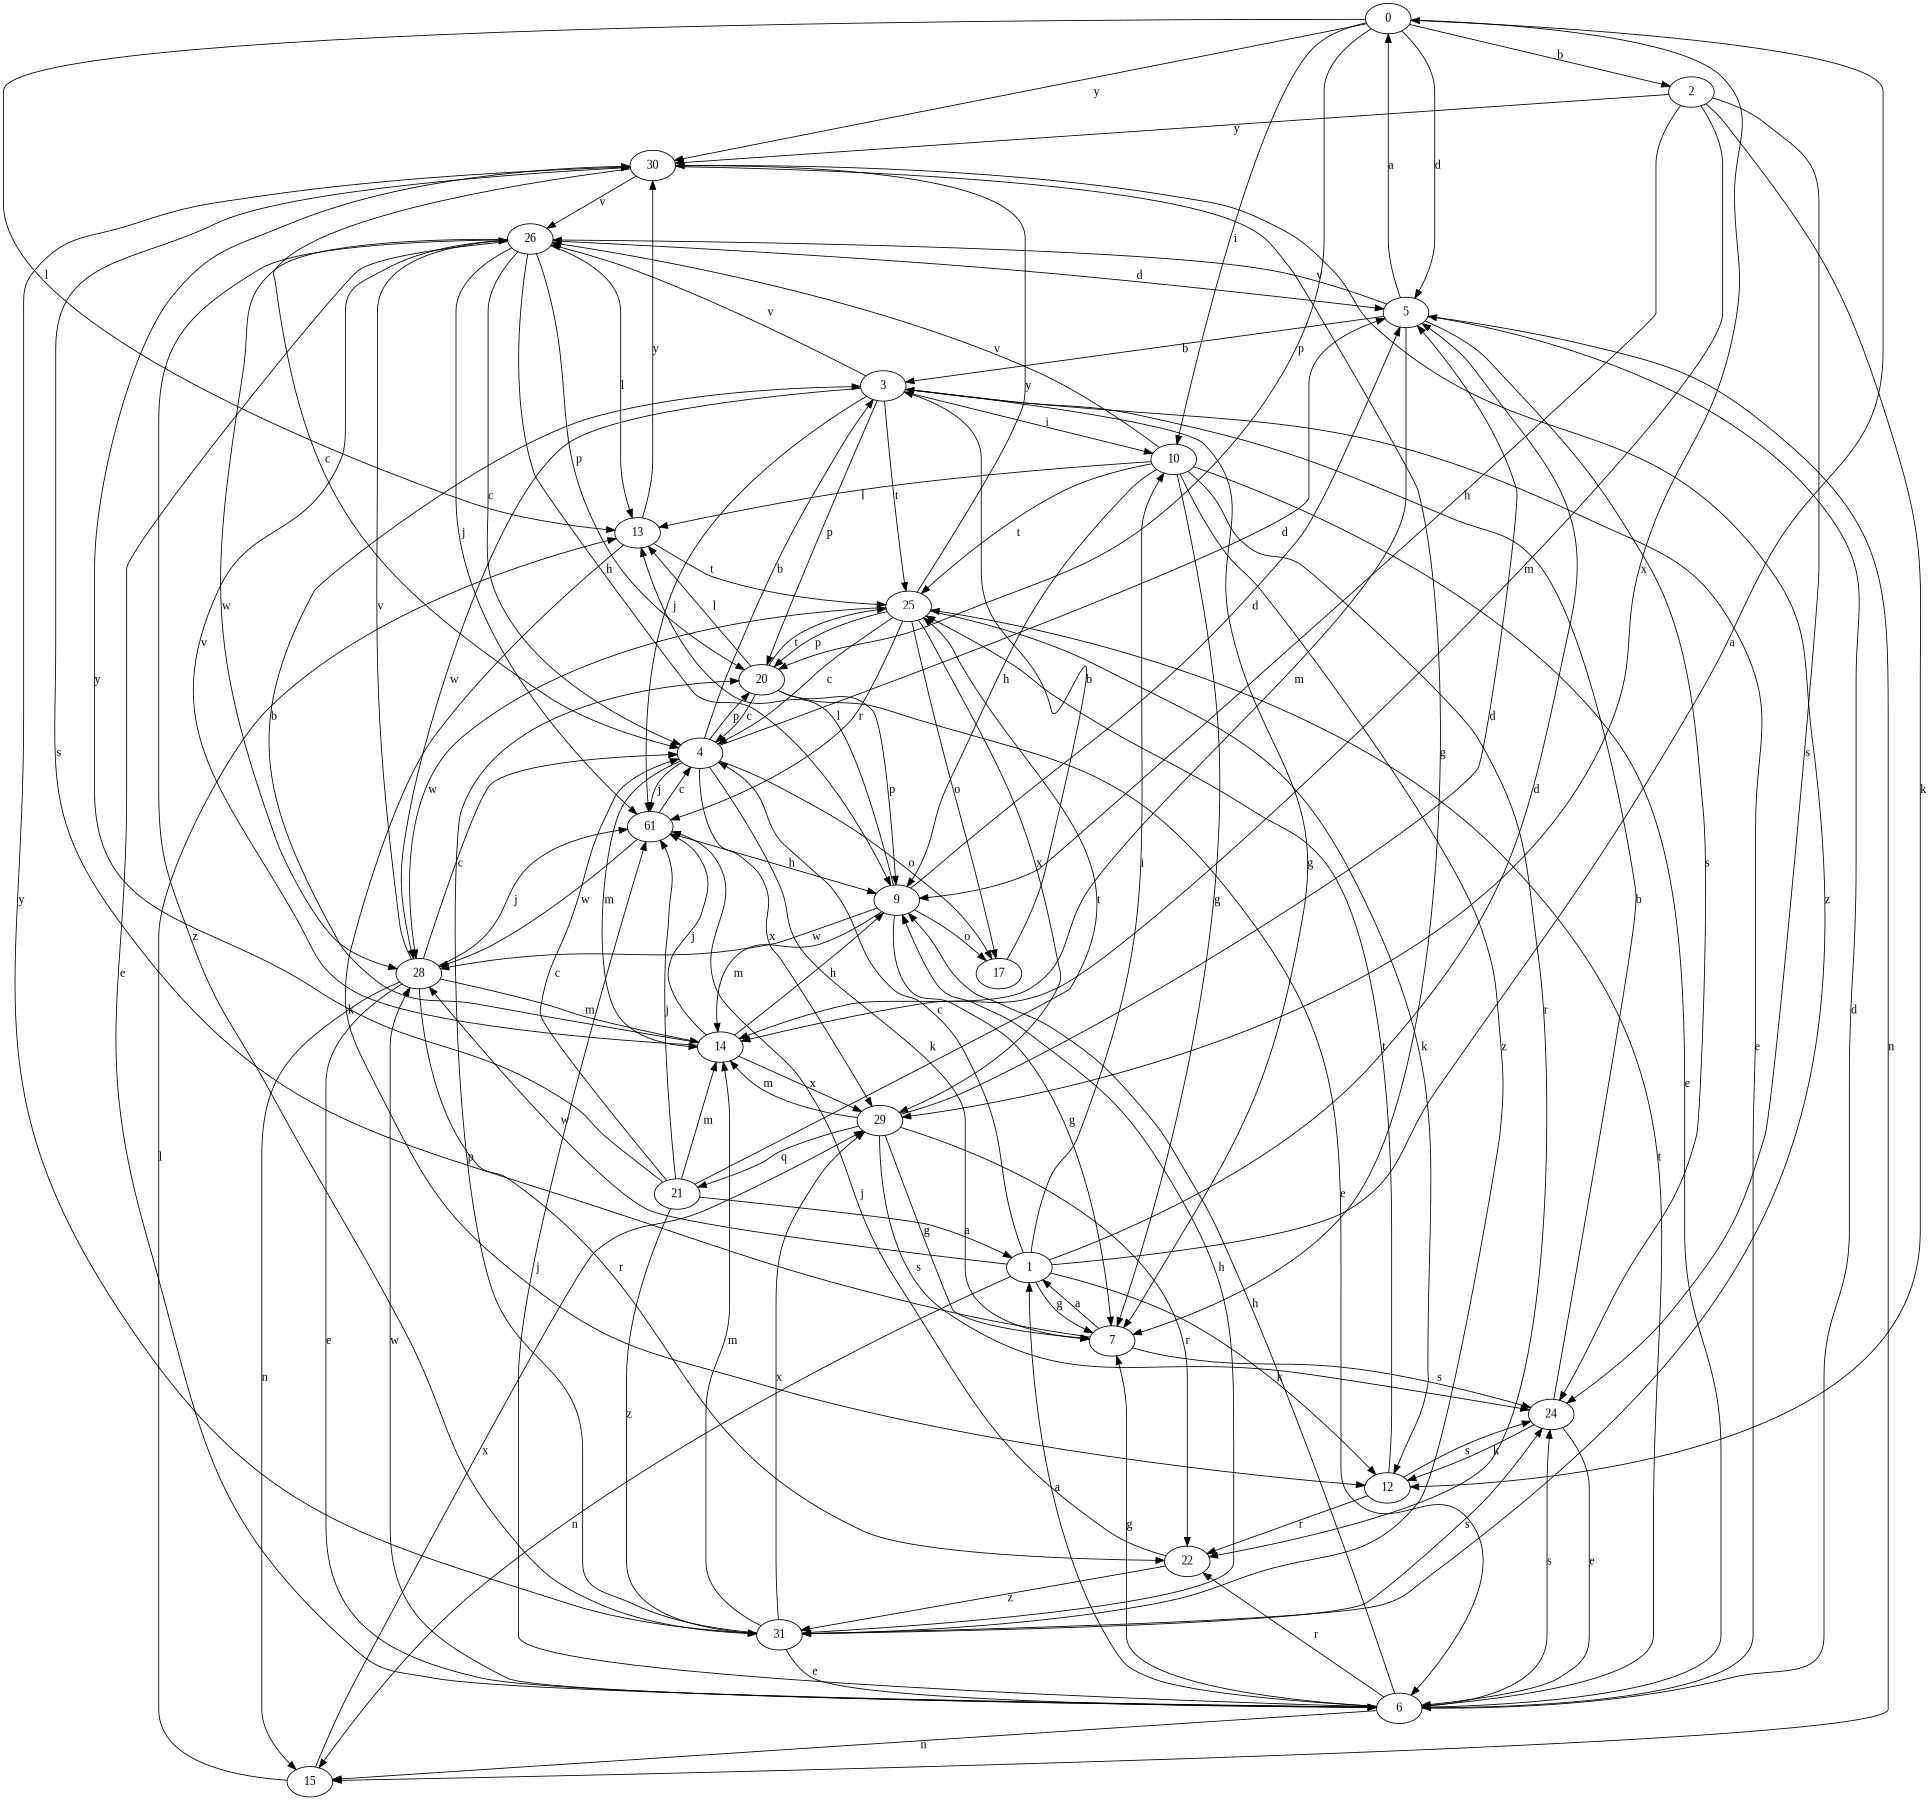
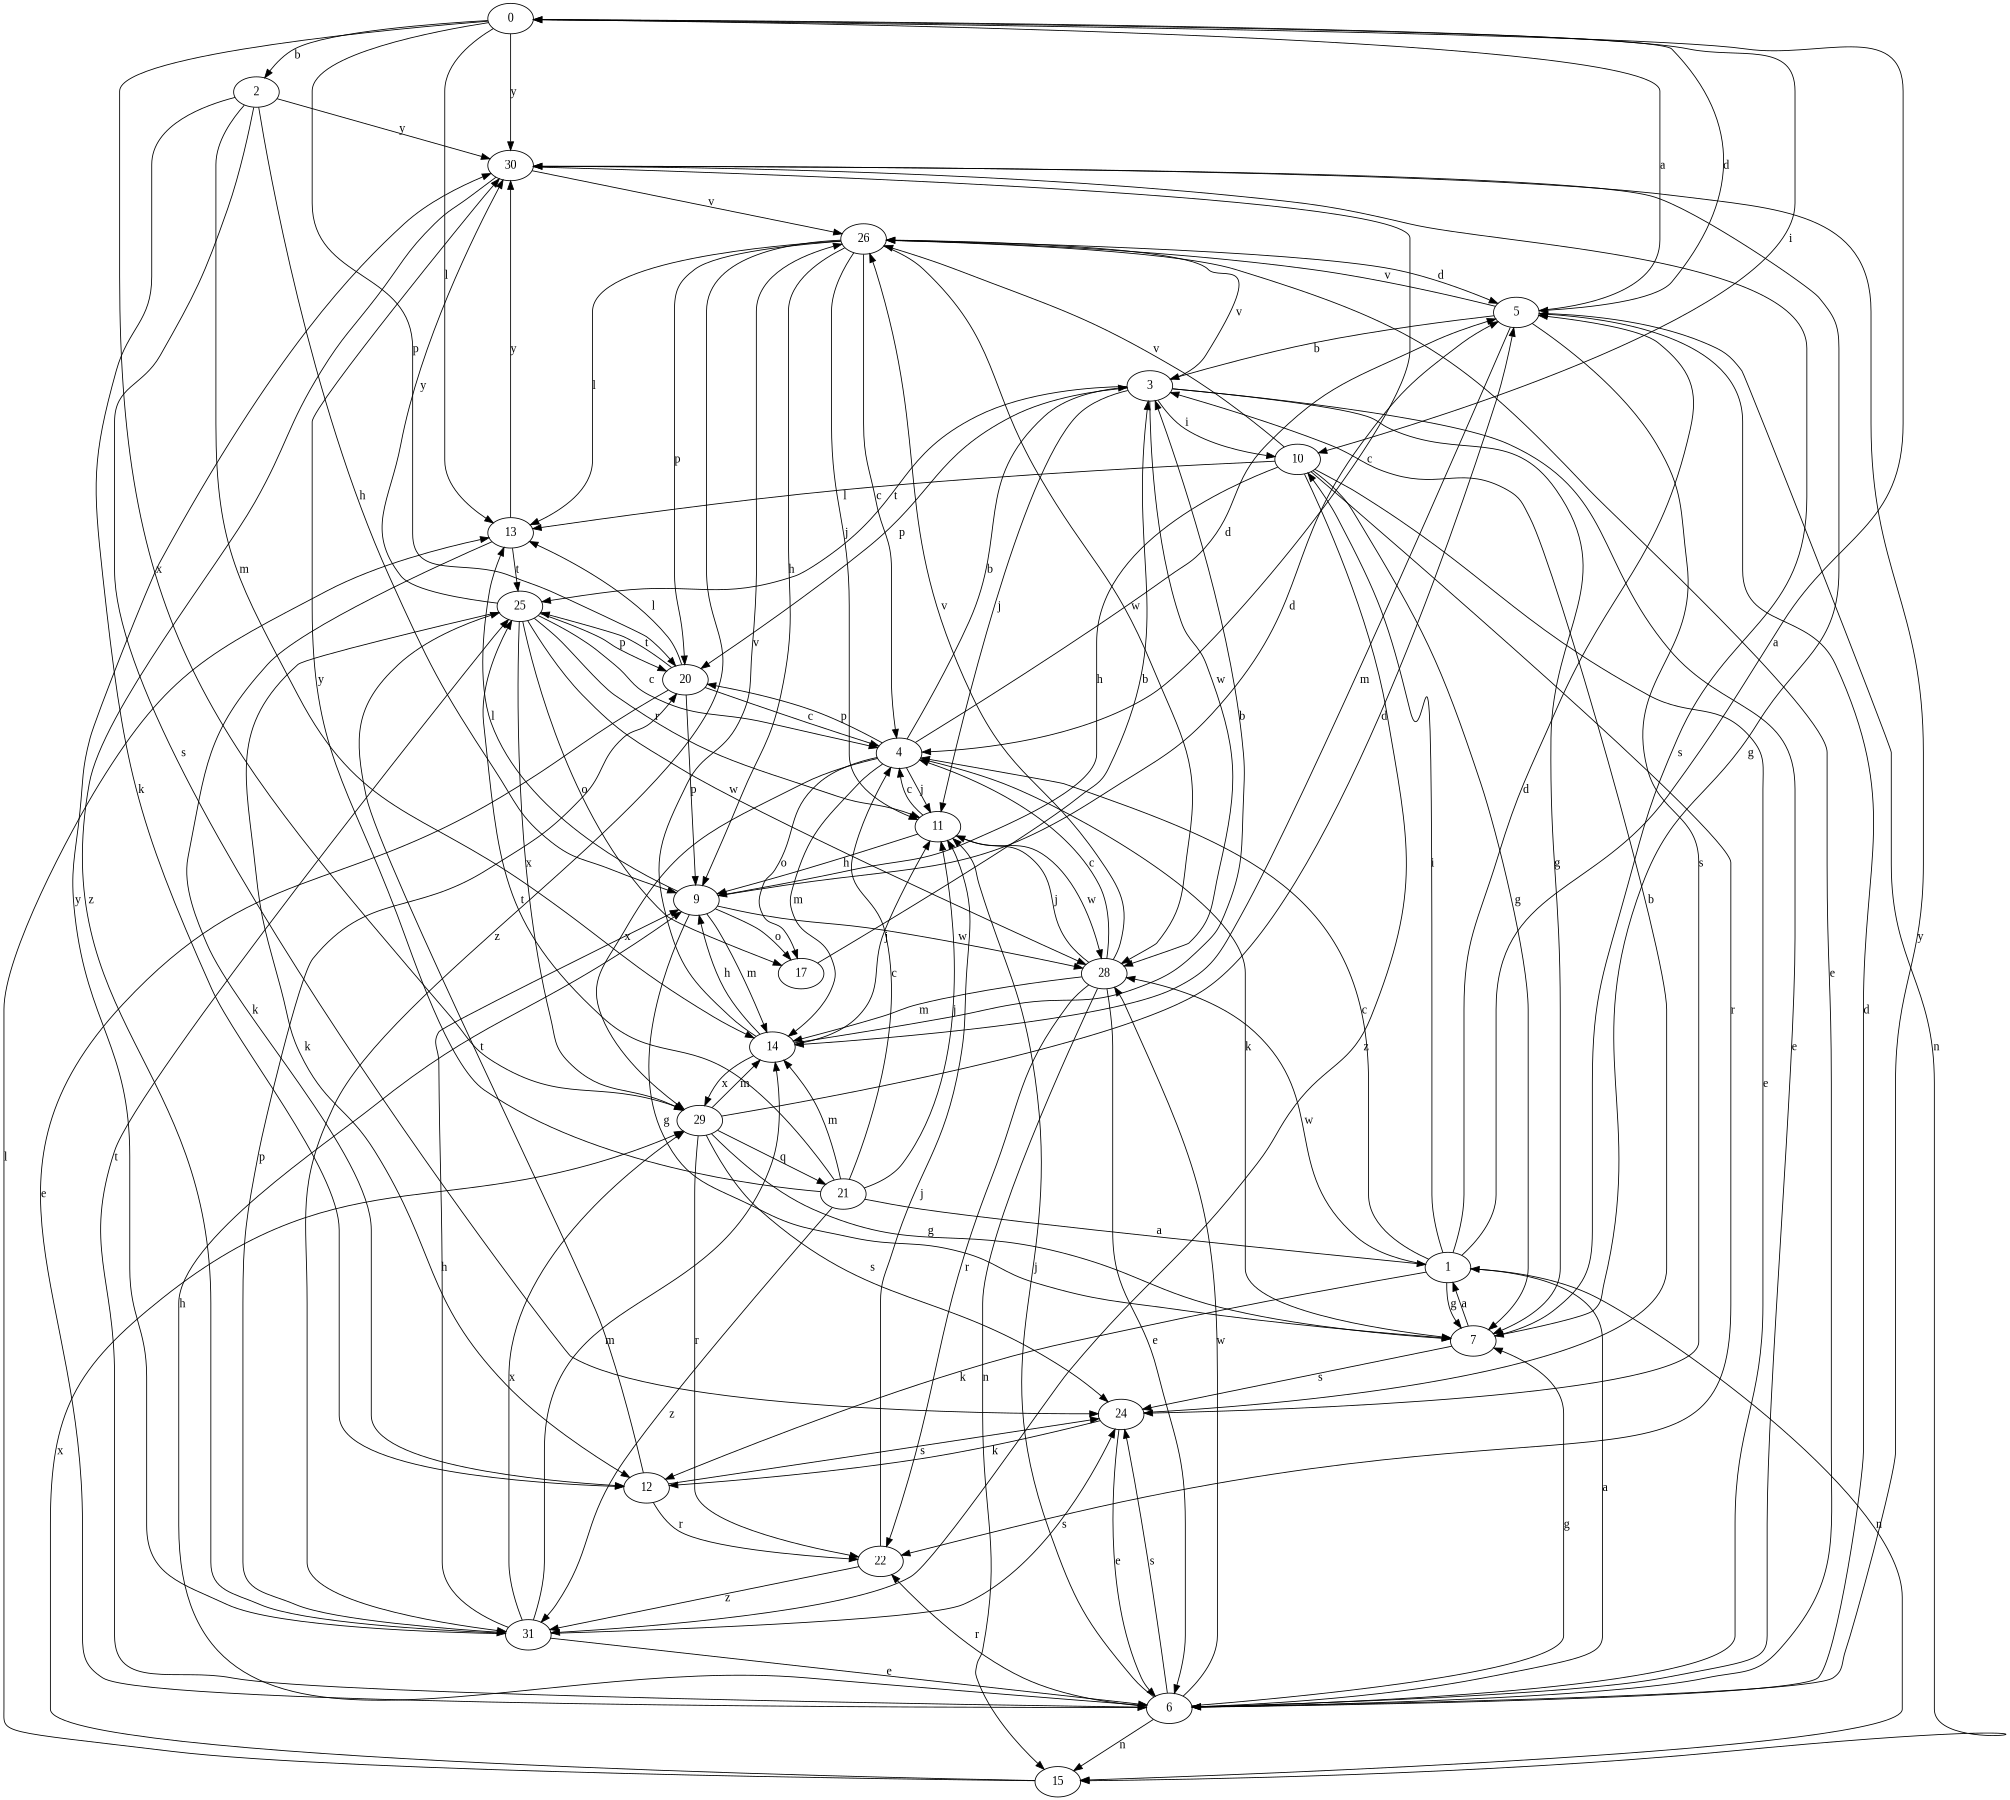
  strict digraph {
    fontname="Liberation Serif"
    node [fontname="Liberation Serif"]
    edge [fontname="Liberation Serif"]
    0
    2
    5
    10
    13
    20
    29
    30
    12
    9
    14
    24
    15
    3
    26
    7
    6
    25
    22
    31
    4
    21
    1
    28
-   11 [label=61]
+   11
    17
    0 -> 2 [label=b]
    0 -> 5 [label=d]
    0 -> 10 [label=i]
    0 -> 13 [label=l]
    0 -> 20 [label=p]
    0 -> 29 [label=x]
    0 -> 30 [label=y]
    2 -> 30 [label=y]
    2 -> 12 [label=k]
    2 -> 9 [label=h]
    2 -> 14 [label=m]
    2 -> 24 [label=s]
    5 -> 0 [label=a]
    5 -> 14 [label=m]
    5 -> 24 [label=s]
    5 -> 15 [label=n]
    5 -> 3 [label=b]
    5 -> 26 [label=v]
    10 -> 13 [label=l]
    10 -> 9 [label=h]
    10 -> 26 [label=v]
    10 -> 7 [label=g]
    10 -> 6 [label=e]
-   10 -> 25 [label=t]
    10 -> 22 [label=r]
    10 -> 31 [label=z]
    13 -> 30 [label=y]
    13 -> 12 [label=k]
    13 -> 25 [label=t]
    20 -> 13 [label=l]
    20 -> 9 [label=p]
    20 -> 6 [label=e]
    20 -> 25 [label=t]
    20 -> 4 [label=c]
    29 -> 5 [label=d]
    29 -> 14 [label=m]
    29 -> 24 [label=s]
    29 -> 7 [label=g]
    29 -> 22 [label=r]
    29 -> 21 [label=q]
    30 -> 26 [label=v]
    30 -> 7 [label=g]
    30 -> 31 [label=z]
    30 -> 4 [label=c]
    12 -> 24 [label=s]
    12 -> 25 [label=t]
    12 -> 22 [label=r]
    9 -> 5 [label=d]
    9 -> 13 [label=l]
    9 -> 14 [label=m]
    9 -> 7 [label=g]
    9 -> 28 [label=w]
    9 -> 17 [label=o]
    14 -> 29 [label=x]
    14 -> 9 [label=h]
    14 -> 3 [label=b]
    14 -> 26 [label=v]
    14 -> 11 [label=j]
    24 -> 12 [label=k]
    24 -> 3 [label=b]
    24 -> 6 [label=e]
    15 -> 13 [label=l]
    15 -> 29 [label=x]
    3 -> 10 [label=i]
    3 -> 20 [label=p]
    3 -> 26 [label=v]
    3 -> 7 [label=g]
    3 -> 6 [label=e]
    3 -> 25 [label=t]
    3 -> 28 [label=w]
    3 -> 11 [label=j]
    26 -> 5 [label=d]
    26 -> 13 [label=l]
    26 -> 20 [label=p]
    26 -> 9 [label=h]
    26 -> 6 [label=e]
    26 -> 31 [label=z]
    26 -> 4 [label=c]
    26 -> 28 [label=w]
    26 -> 11 [label=j]
    7 -> 30 [label=s]
    7 -> 24 [label=s]
    7 -> 1 [label=a]
    6 -> 5 [label=d]
+   6 -> 30 [label=y]
    6 -> 9 [label=h]
    6 -> 24 [label=s]
    6 -> 15 [label=n]
    6 -> 7 [label=g]
    6 -> 25 [label=t]
    6 -> 22 [label=r]
    6 -> 1 [label=a]
    6 -> 28 [label=w]
    6 -> 11 [label=j]
    25 -> 20 [label=p]
    25 -> 29 [label=x]
    25 -> 30 [label=y]
    25 -> 12 [label=k]
    25 -> 4 [label=c]
    25 -> 28 [label=w]
    25 -> 11 [label=r]
    25 -> 17 [label=o]
    22 -> 31 [label=z]
    22 -> 11 [label=j]
    31 -> 20 [label=p]
    31 -> 29 [label=x]
    31 -> 30 [label=y]
    31 -> 9 [label=h]
    31 -> 14 [label=m]
    31 -> 24 [label=s]
    31 -> 6 [label=e]
    4 -> 5 [label=d]
    4 -> 20 [label=p]
    4 -> 29 [label=x]
    4 -> 14 [label=m]
    4 -> 3 [label=b]
    4 -> 7 [label=k]
    4 -> 11 [label=j]
    4 -> 17 [label=o]
    21 -> 30 [label=y]
    21 -> 14 [label=m]
    21 -> 25 [label=t]
    21 -> 31 [label=z]
    21 -> 4 [label=c]
    21 -> 1 [label=a]
    21 -> 11 [label=j]
    1 -> 0 [label=a]
    1 -> 5 [label=d]
    1 -> 10 [label=i]
    1 -> 12 [label=k]
    1 -> 15 [label=n]
    1 -> 7 [label=g]
    1 -> 4 [label=c]
    1 -> 28 [label=w]
    28 -> 14 [label=m]
    28 -> 15 [label=n]
    28 -> 26 [label=v]
    28 -> 6 [label=e]
    28 -> 22 [label=r]
    28 -> 4 [label=c]
    28 -> 11 [label=j]
    11 -> 9 [label=h]
    11 -> 4 [label=c]
    11 -> 28 [label=w]
    17 -> 3 [label=b]
  }
